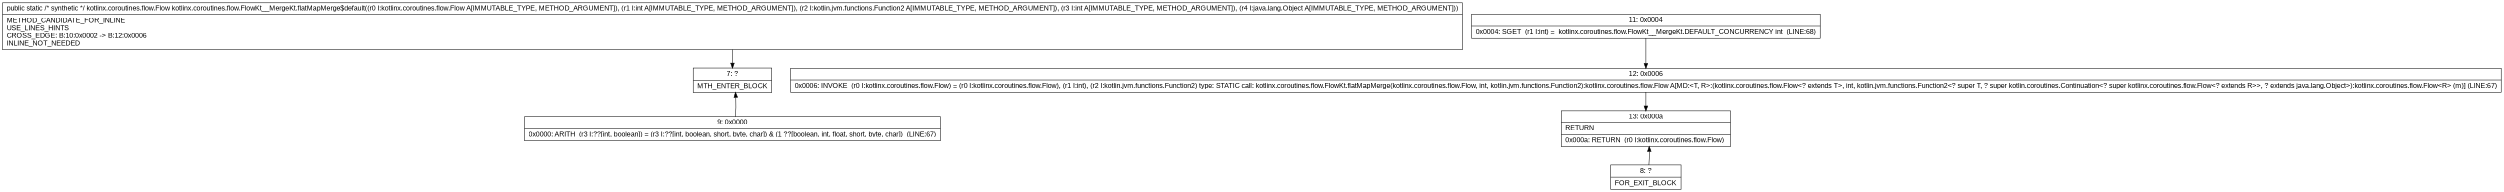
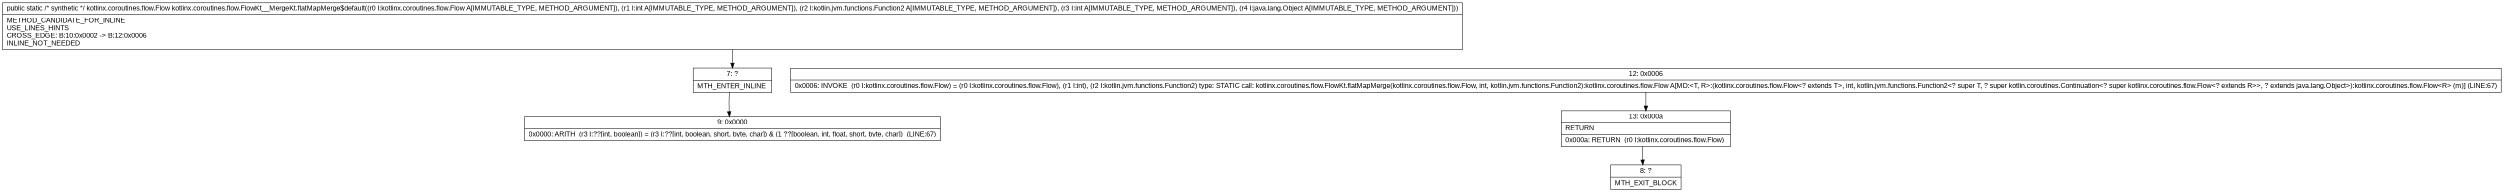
  digraph {
    fontname="Liberation Sans"
    node [fontname="Liberation Sans" shape=record]
    edge [fontname="Liberation Sans"]
-   n1 [label="{7\:\ ?|MTH_ENTER_BLOCK\l}"]
+   n1 [label="{7\:\ ?|MTH_ENTER_INLINE\l}"]
    n2 [label="{9\:\ 0x0000|0x0000: ARITH  (r3 I:??[int, boolean]) = (r3 I:??[int, boolean, short, byte, char]) & (1 ??[boolean, int, float, short, byte, char])  (LINE:67)\l}"]
-   n3 [label="{11\:\ 0x0004|0x0004: SGET  (r1 I:int) =  kotlinx.coroutines.flow.FlowKt__MergeKt.DEFAULT_CONCURRENCY int  (LINE:68)\l}"]
    n4 [label="{12\:\ 0x0006|0x0006: INVOKE  (r0 I:kotlinx.coroutines.flow.Flow) = (r0 I:kotlinx.coroutines.flow.Flow), (r1 I:int), (r2 I:kotlin.jvm.functions.Function2) type: STATIC call: kotlinx.coroutines.flow.FlowKt.flatMapMerge(kotlinx.coroutines.flow.Flow, int, kotlin.jvm.functions.Function2):kotlinx.coroutines.flow.Flow A[MD:\<T, R\>:(kotlinx.coroutines.flow.Flow\<? extends T\>, int, kotlin.jvm.functions.Function2\<? super T, ? super kotlin.coroutines.Continuation\<? super kotlinx.coroutines.flow.Flow\<? extends R\>\>, ? extends java.lang.Object\>):kotlinx.coroutines.flow.Flow\<R\> (m)] (LINE:67)\l}"]
    n5 [label="{13\:\ 0x000a|RETURN\l|0x000a: RETURN  (r0 I:kotlinx.coroutines.flow.Flow) \l}"]
-   n6 [label="{8\:\ ?|FOR_EXIT_BLOCK\l}"]
+   n6 [label="{8\:\ ?|MTH_EXIT_BLOCK\l}"]
    n7 [label="{public static \/* synthetic *\/ kotlinx.coroutines.flow.Flow kotlinx.coroutines.flow.FlowKt__MergeKt.flatMapMerge$default((r0 I:kotlinx.coroutines.flow.Flow A[IMMUTABLE_TYPE, METHOD_ARGUMENT]), (r1 I:int A[IMMUTABLE_TYPE, METHOD_ARGUMENT]), (r2 I:kotlin.jvm.functions.Function2 A[IMMUTABLE_TYPE, METHOD_ARGUMENT]), (r3 I:int A[IMMUTABLE_TYPE, METHOD_ARGUMENT]), (r4 I:java.lang.Object A[IMMUTABLE_TYPE, METHOD_ARGUMENT]))  | METHOD_CANDIDATE_FOR_INLINE\lUSE_LINES_HINTS\lCROSS_EDGE: B:10:0x0002 \-\> B:12:0x0006\lINLINE_NOT_NEEDED\l}"]
-   n2 -> n1
-   n3 -> n4
+   n1 -> n2
    n4 -> n5
-   n6 -> n5
+   n5 -> n6
    n7 -> n1
  }
